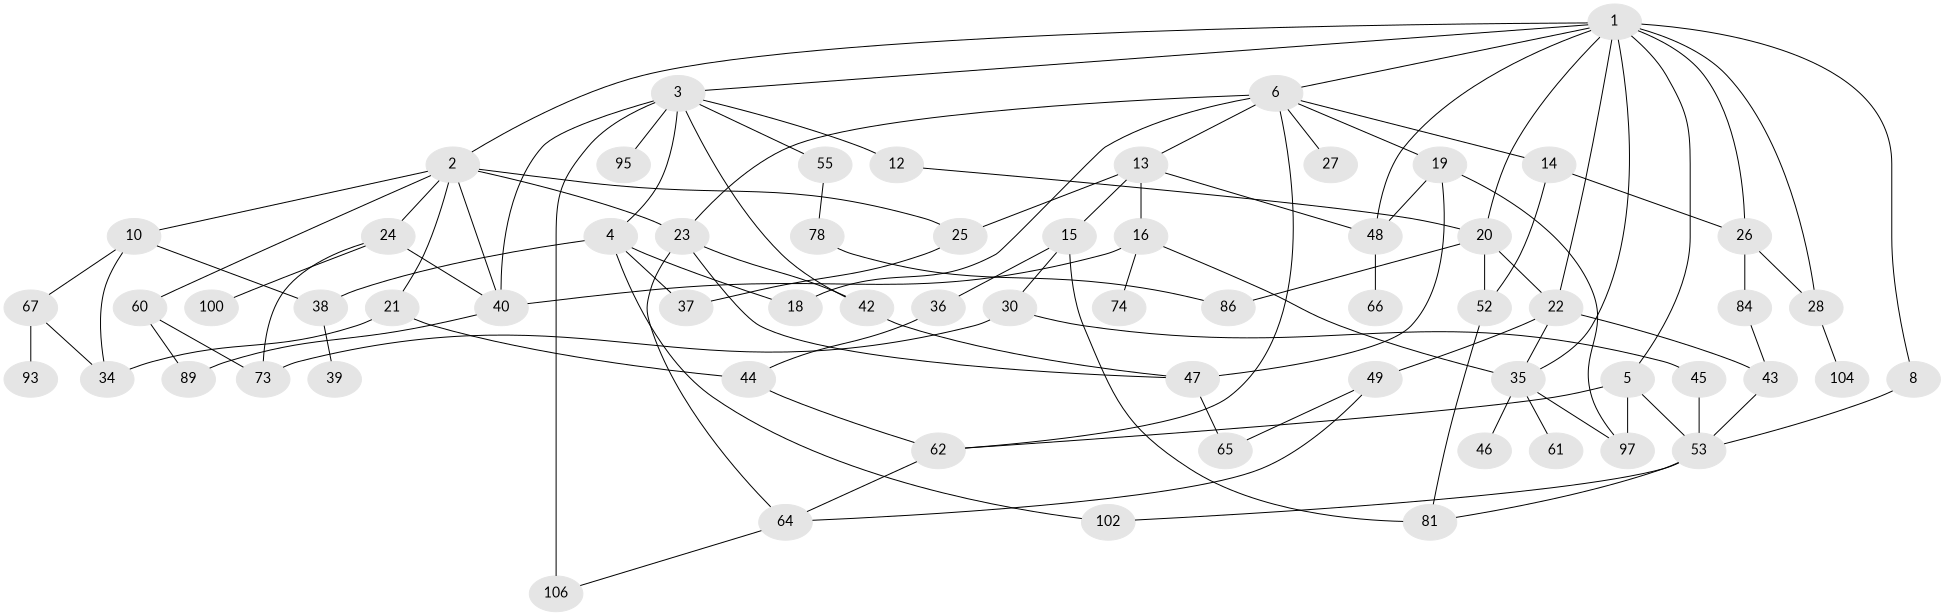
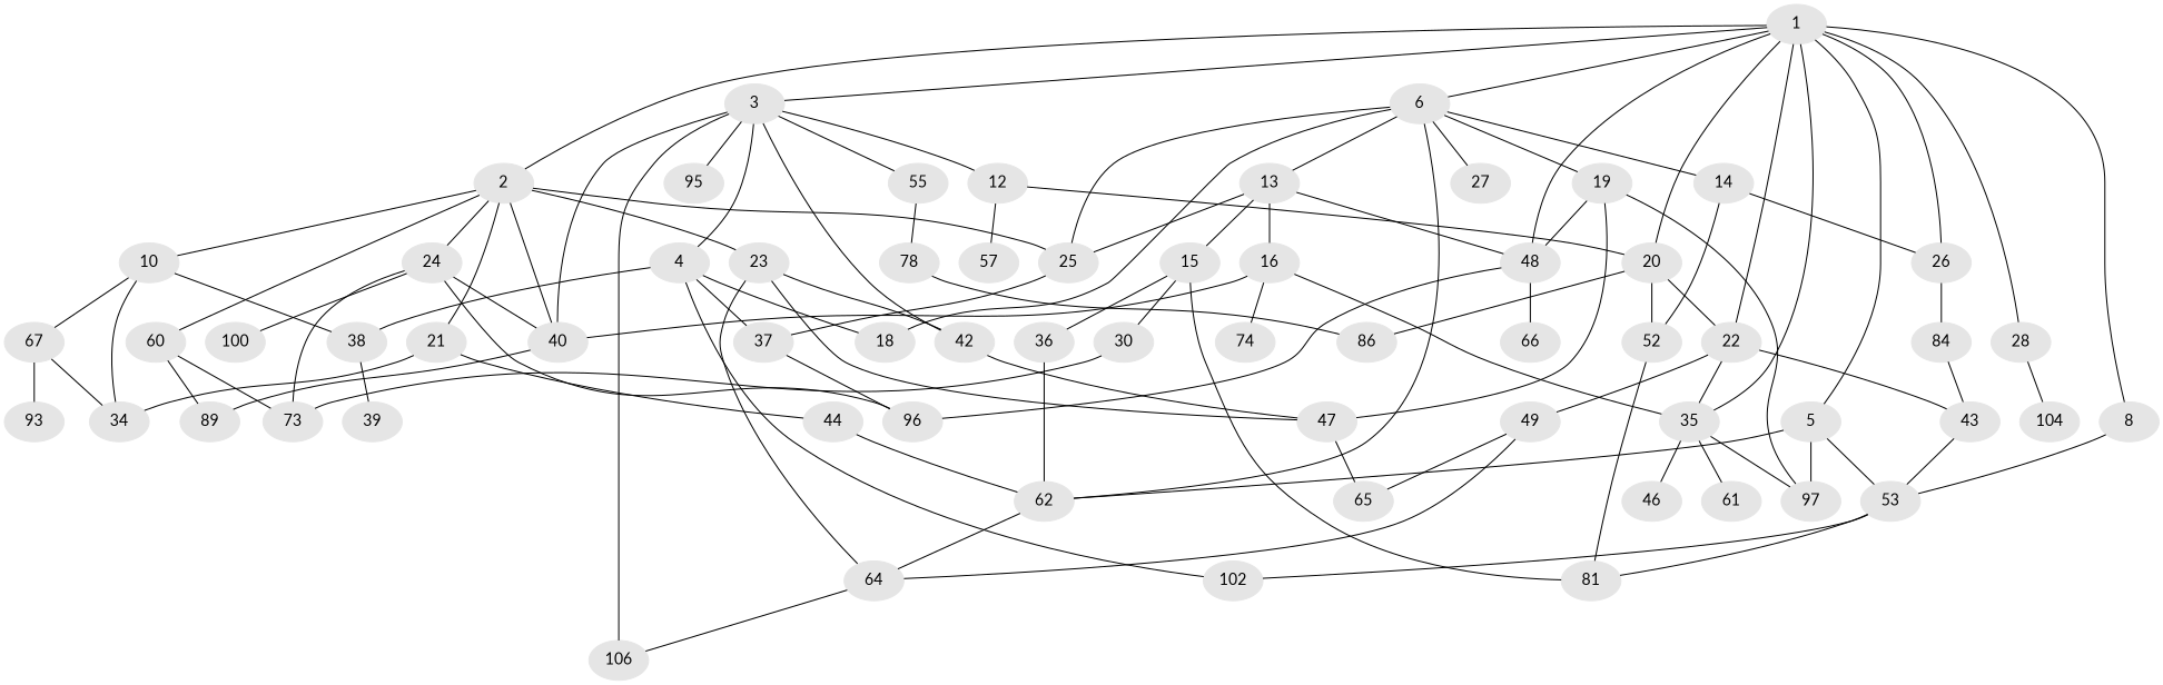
  graph {
    fontname=Lato
    node [color=gray90 fontname=Lato style=filled]
    edge [fontname=Lato]
    1 [super="+11"]
    2 [super="+9"]
    3 [super="+50"]
    5 [super="+32"]
    6 [super="+7"]
    8
    20 [super="+33"]
    22 [super="+56"]
    26 [super="+71"]
    28
    35 [super="+58"]
    48 [super="+54"]
    10
    21 [super="+59"]
    23 [super="+51"]
    24 [super="+41"]
    25
    40 [super="+76"]
    60
    4
    12 [super="+72"]
    42 [super="+94"]
    55
    95
    106
    53 [super="+63"]
    62 [super="+67"]
    97 [super="+103"]
    18 [super="+31"]
    13 [super="+101"]
    14 [super="+98"]
    19
    27
    52 [super="+68"]
    86 [super="+88"]
    43
    49
    84 [super="+90"]
    104
    46
    61 [super="+77"]
+   96
    66
    38 [super="+83"]
    n45 [label=67 super="+70"]
    34 [super="+69"]
    44 [super="+85"]
    47 [super="+105"]
    64 [super="+75"]
    100
    73 [super="+87"]
    37 [super="+82"]
    89
    102
+   57
    78
    39
    81
    15 [super="+91"]
    16 [super="+29"]
    93
    30 [super="+80"]
    36
    74
-   45
    65
    1 -- 2
    1 -- 3
    1 -- 5
    1 -- 6
    1 -- 8
    1 -- 20
    1 -- 22
    1 -- 26
    1 -- 28
    1 -- 35
    1 -- 48
    2 -- 10
    2 -- 21
    2 -- 23
    2 -- 24
    2 -- 25
    2 -- 40
    2 -- 60
    3 -- 40
    3 -- 4
    3 -- 12
    3 -- 42
    3 -- 55
    3 -- 95
    3 -- 106 [weight=2]
    5 -- 53
    5 -- 62
    5 -- 97
-   6 -- 23
+   6 -- 25
    6 -- 62
    6 -- 18
    6 -- 13
    6 -- 14
    6 -- 19
    6 -- 27
    8 -- 53 [weight=2]
    20 -- 22
    20 -- 52
    20 -- 86
    22 -- 35
    22 -- 43
    22 -- 49
-   26 -- 28
    26 -- 84
    28 -- 104
    35 -- 97
    35 -- 46
    35 -- 61
+   48 -- 96
    48 -- 66
    10 -- 38
    10 -- n45
    10 -- 34
    21 -- 34 [weight=2]
    21 -- 44
    23 -- 42
    23 -- 47
    23 -- 64
    24 -- 40
+   24 -- 96
    24 -- 100
    24 -- 73
    25 -- 37
    40 -- 89
    60 -- 73
    60 -- 89
    4 -- 18
    4 -- 38
    4 -- 37
    4 -- 102
    12 -- 20
+   12 -- 57
    42 -- 47
    55 -- 78
    53 -- 102
    53 -- 81
    62 -- 64
    13 -- 48
    13 -- 25
    13 -- 15
    13 -- 16 [weight=2]
    14 -- 26
    14 -- 52
    19 -- 48
    19 -- 97
    19 -- 47
    52 -- 81
    43 -- 53
    49 -- 64
    49 -- 65
    84 -- 43
    38 -- 39
    n45 -- 34
    n45 -- 93
    44 -- 62
    47 -- 65
    64 -- 106
+   37 -- 96
    78 -- 86
    15 -- 81
    15 -- 30
    15 -- 36
    16 -- 35
    16 -- 40
    16 -- 74
    30 -- 73
-   30 -- 45
-   36 -- 44
-   45 -- 53
+   36 -- 62
  }
